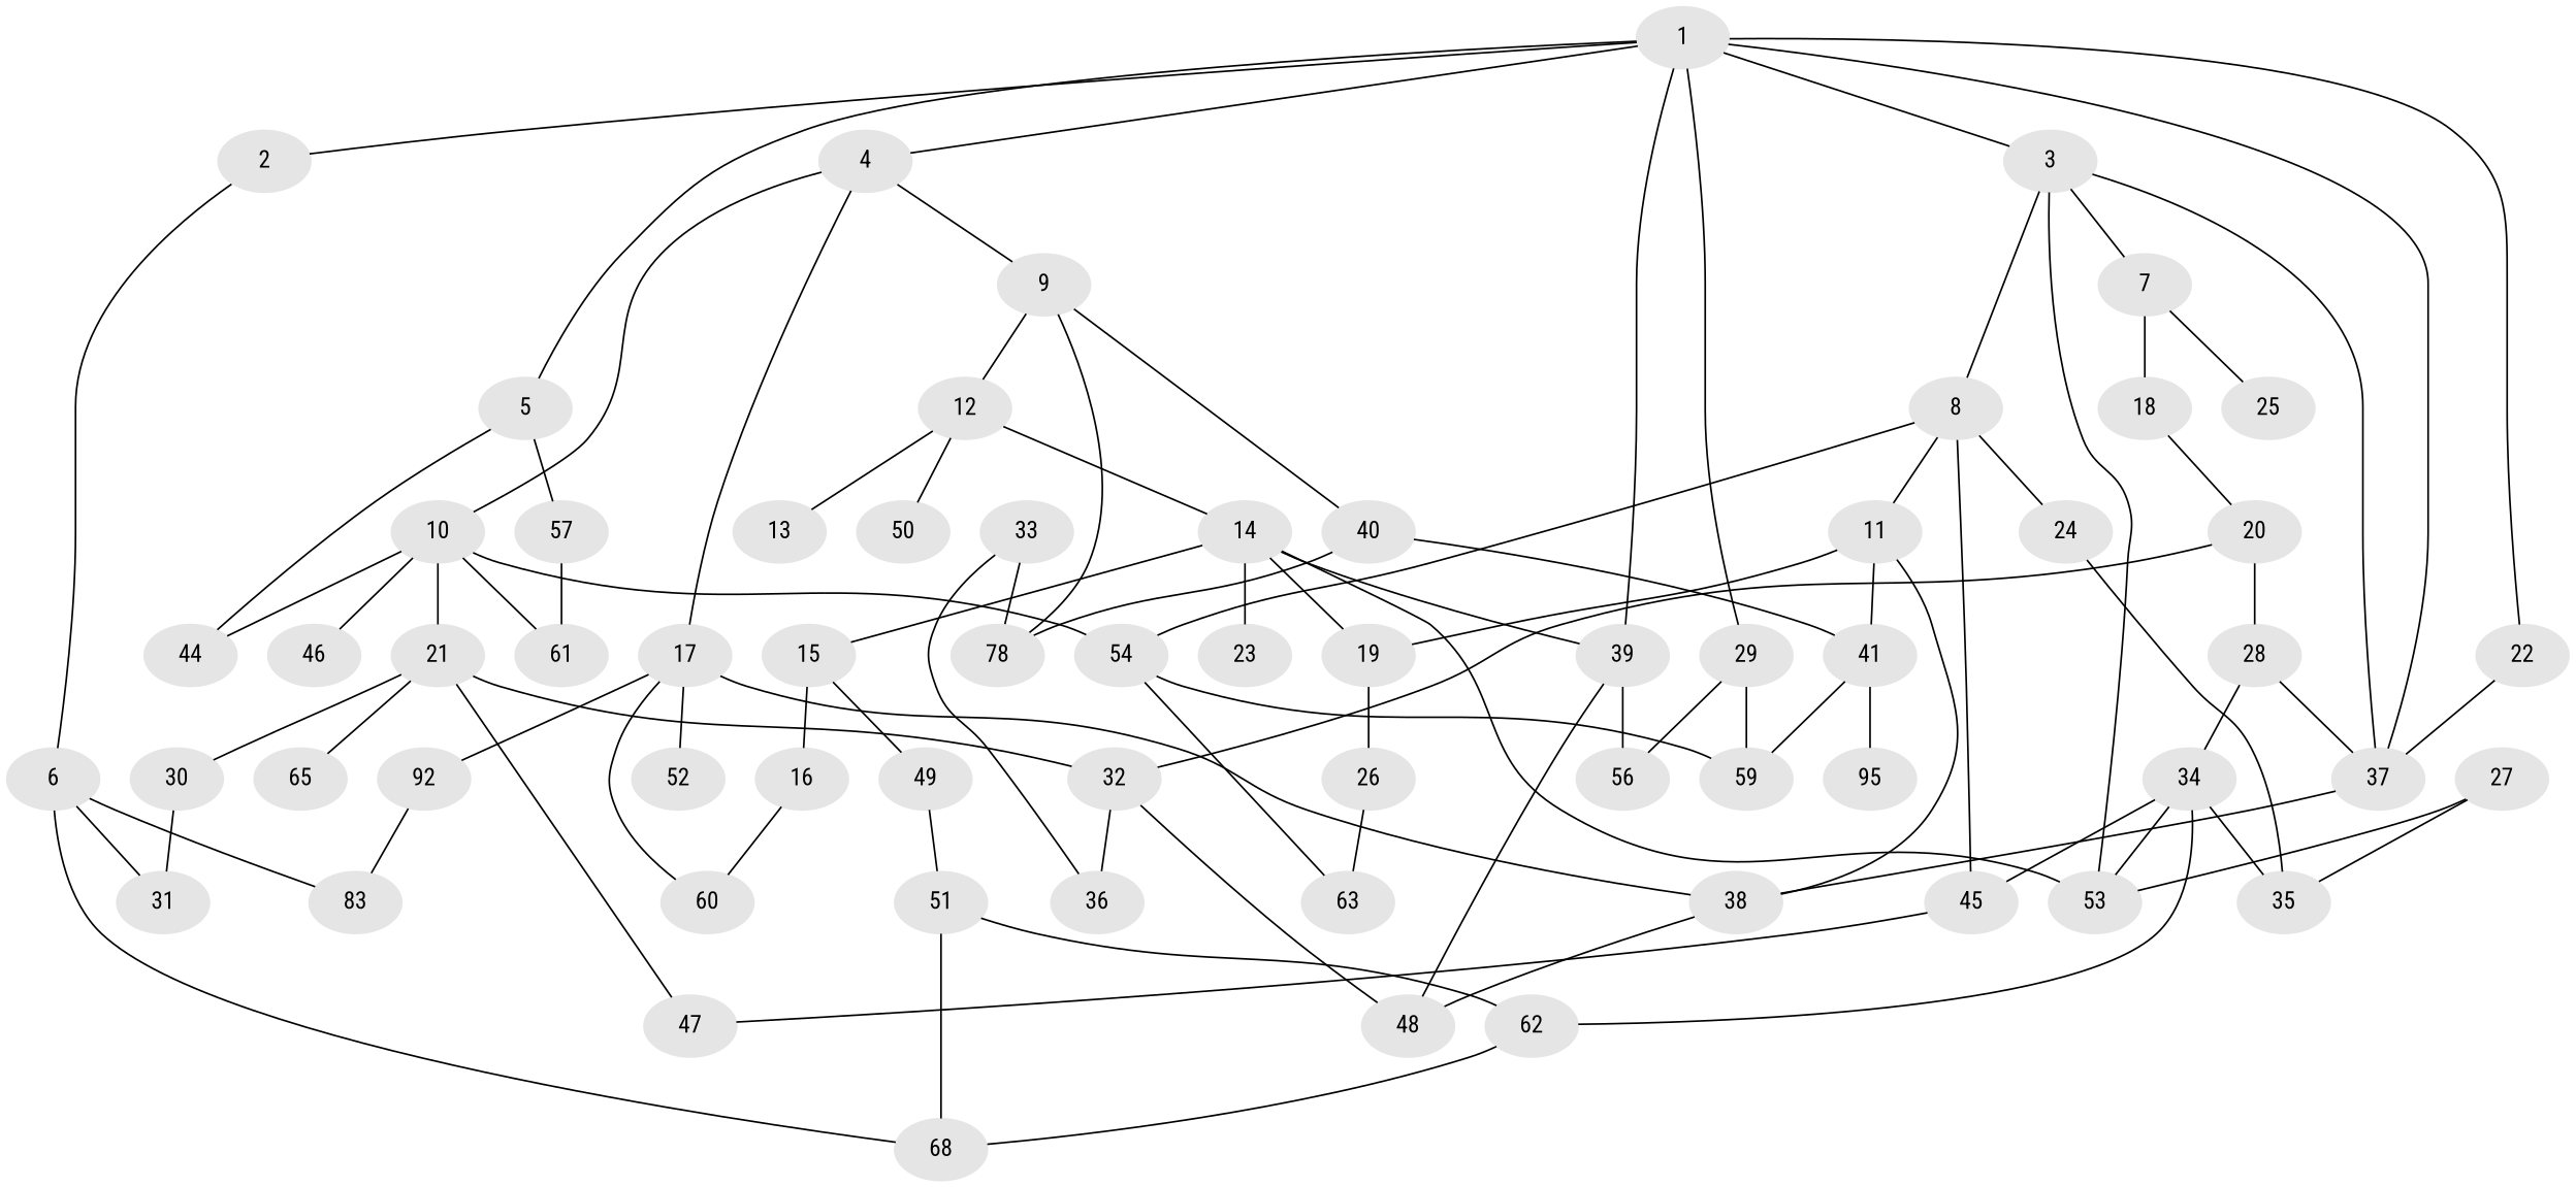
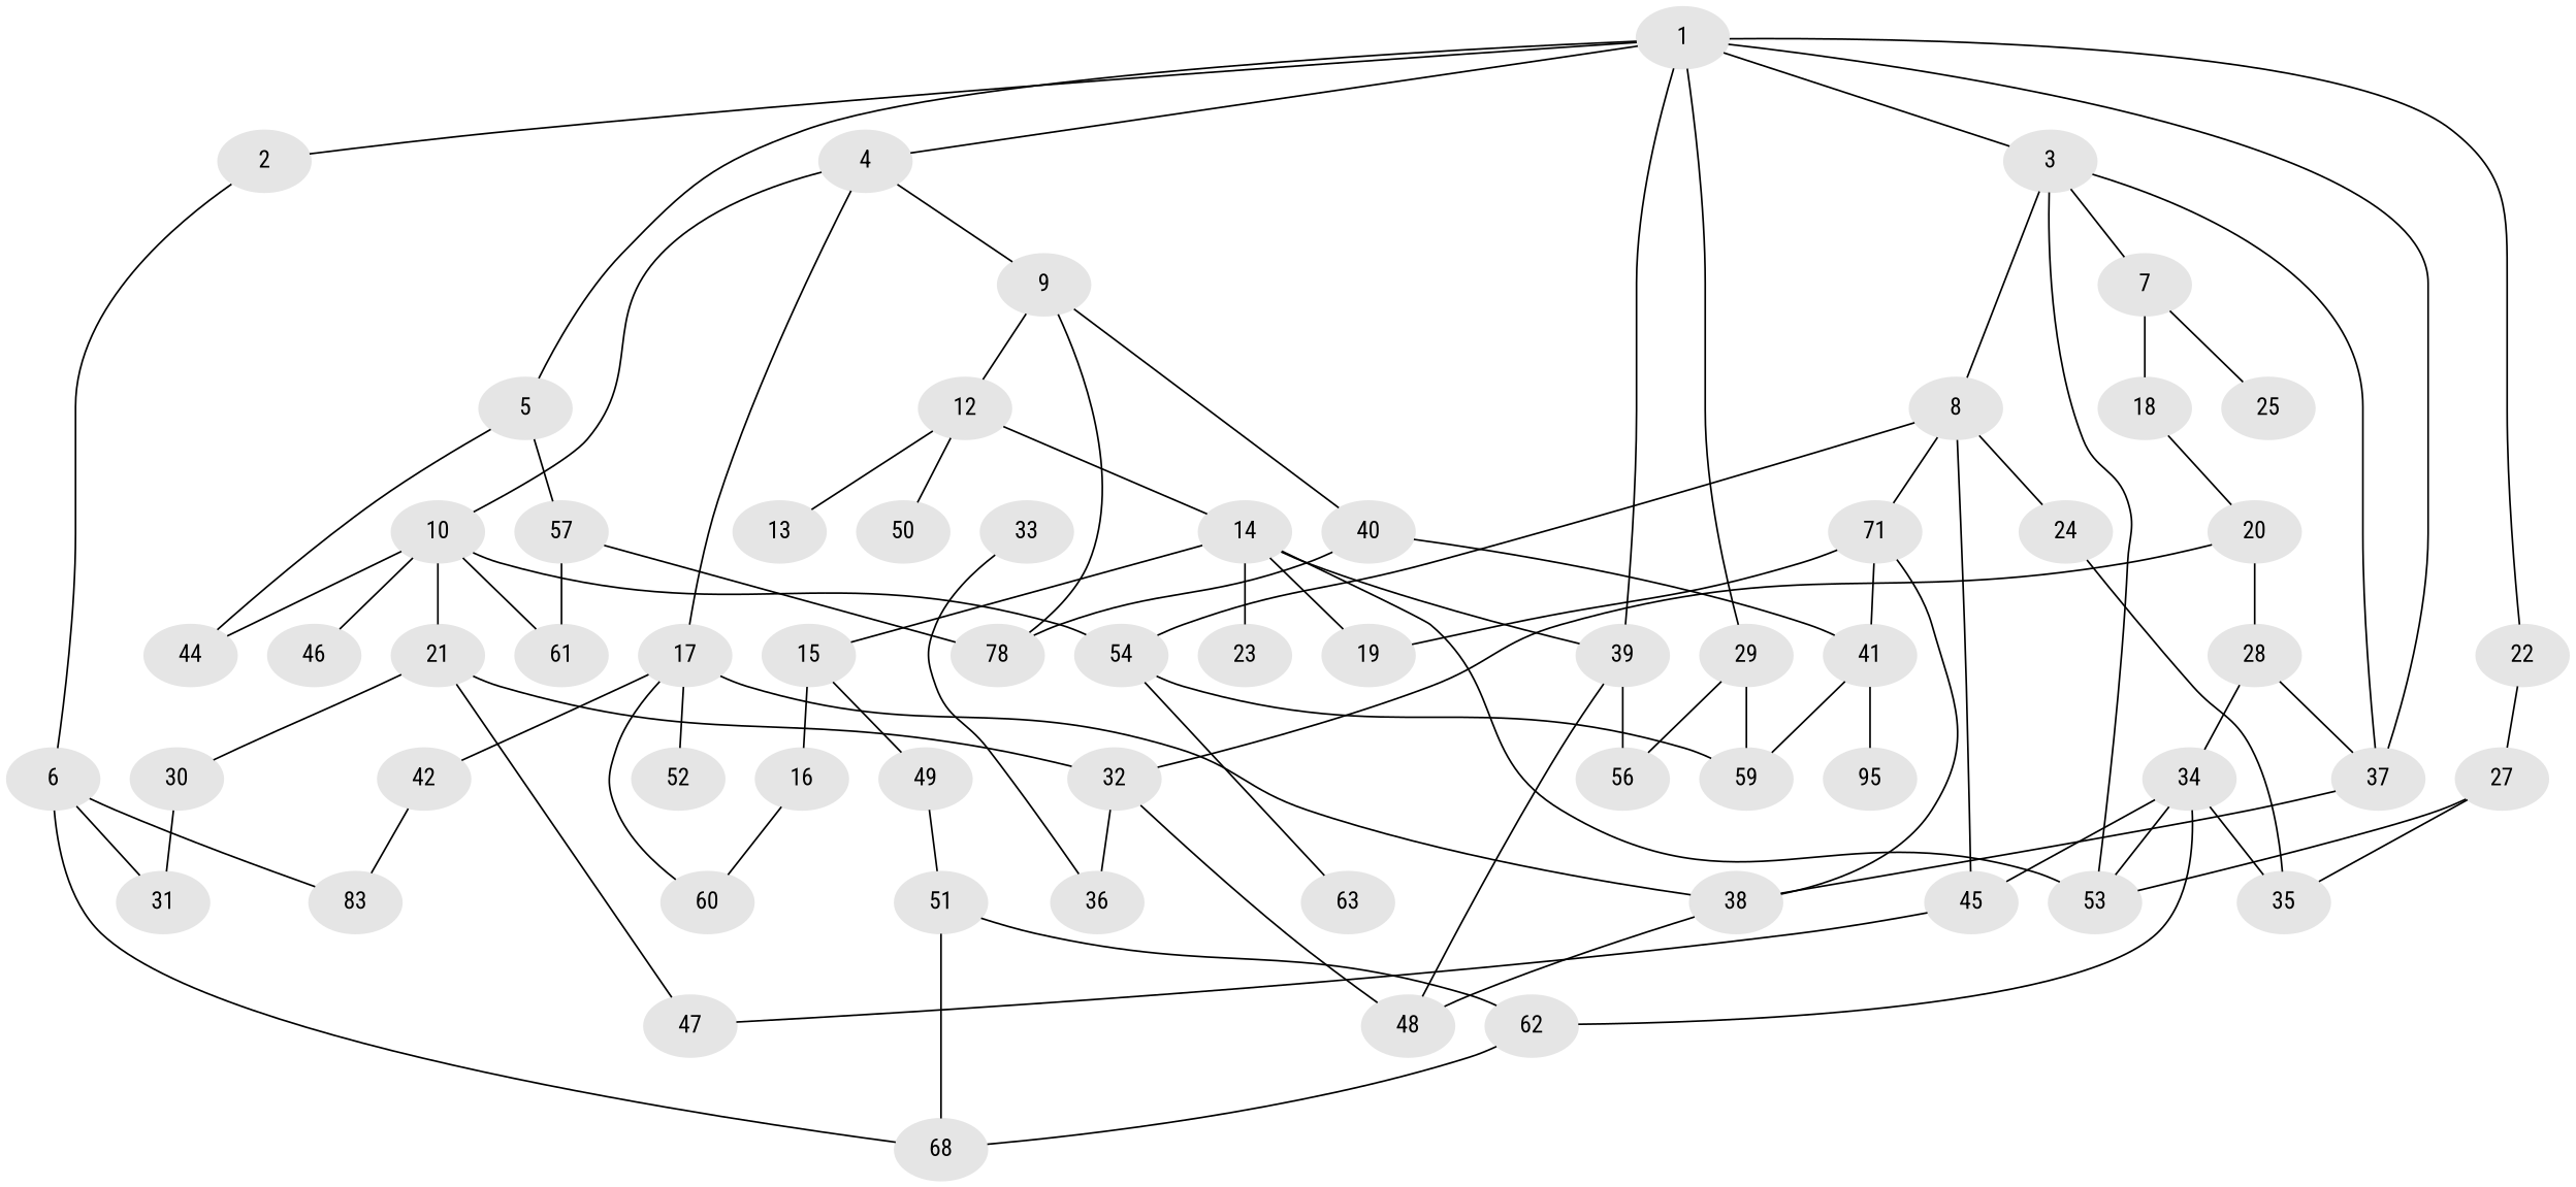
  graph {
    fontname="Roboto Condensed"
    node [color=gray90 fontname="Roboto Condensed" style=filled]
    edge [fontname="Roboto Condensed"]
    1
    2
    3
    4
    5
    22
    29
    37
    39
    6
    7
    8
    53
    9
    10
    17
    44
    57
    27
    56
    59
    38
    48
    31
    n25 [label=83]
    n26 [label=68]
    18
    25
-   11
+   11 [label=71]
    24
    45
    54
    12
    40
    n35 [label=78]
    21
    46
    61
    60
-   42 [label=92]
+   42
    52
    20
    19
    41
    35
    47
    63
    13
    14
    50
    32
    30
-   65
-   26
    n55 [label=95]
    15
    23
    16
    49
    51
    28
    34
    36
    62
    33
    1 -- 2
    1 -- 3
    1 -- 4
    1 -- 5
    1 -- 22
    1 -- 29
    1 -- 37
    1 -- 39
    2 -- 6
    3 -- 37
    3 -- 7
    3 -- 8
    3 -- 53
    4 -- 9
    4 -- 10
    4 -- 17
    5 -- 44
    5 -- 57
-   22 -- 37
+   22 -- 27
    29 -- 56
    29 -- 59
    37 -- 38
    39 -- 56
    39 -- 48
    6 -- 31
    6 -- n25
    6 -- n26
    7 -- 18
    7 -- 25
    8 -- 11
    8 -- 24
    8 -- 45
    8 -- 54
    9 -- 12
    9 -- 40
    9 -- n35
    10 -- 44
    10 -- 54
    10 -- 21
    10 -- 46
    10 -- 61
    17 -- 38
    17 -- 60
    17 -- 42
    17 -- 52
    57 -- 61
    27 -- 53
    27 -- 35
    38 -- 48
    18 -- 20
    11 -- 38
    11 -- 19
    11 -- 41
    24 -- 35
    45 -- 47
    54 -- 59
    54 -- 63
    12 -- 13
    12 -- 14
    12 -- 50
    40 -- n35
    40 -- 41
    21 -- 47
    21 -- 32
    21 -- 30
-   21 -- 65
    42 -- n25
    20 -- 32
    20 -- 28
-   19 -- 26
    41 -- 59
    41 -- n55
    14 -- 39
    14 -- 53
    14 -- 19
    14 -- 15
    14 -- 23
    32 -- 48
    32 -- 36
    30 -- 31
-   26 -- 63
    15 -- 16
    15 -- 49
    16 -- 60
    49 -- 51
    51 -- n26
    51 -- 62
    28 -- 37
    28 -- 34
    34 -- 53
    34 -- 45
    34 -- 35
    34 -- 62
    62 -- n26
-   33 -- n35
+   57 -- n35
    33 -- 36
  }
